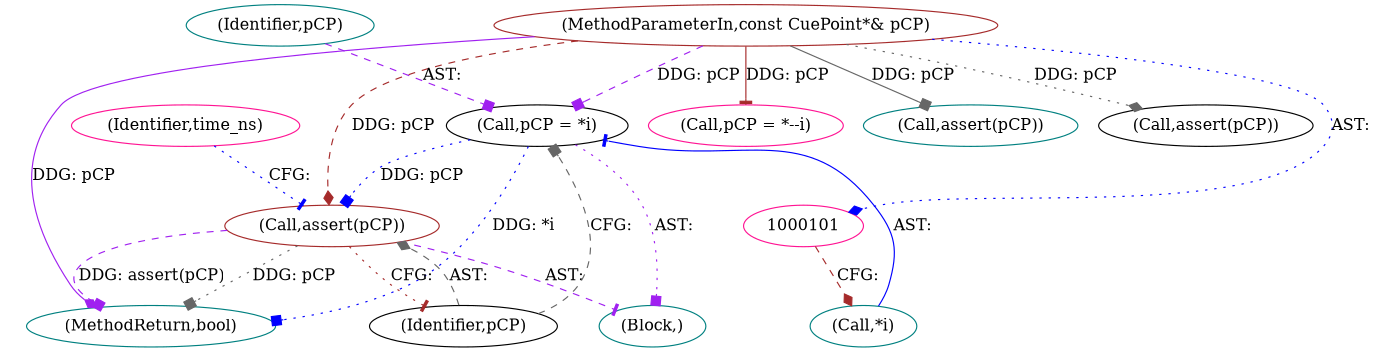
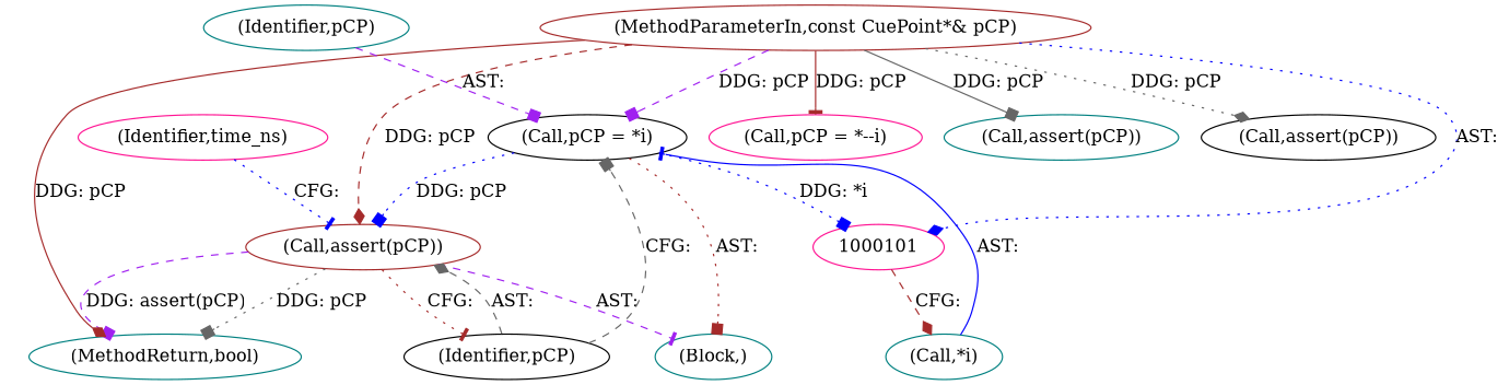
  digraph {
    node [color=teal]
    edge [arrowhead=box color=brown style=dotted]
    n1 [color=black label="(Call,pCP = *i)"]
    n2 [color=brown label="(Call,assert(pCP))"]
    n3 [label="(MethodReturn,bool)"]
    n4 [label="(Block,)"]
    n5 [color=black label="(Identifier,pCP)"]
    n6 [label="(Call,*i)"]
    n7 [color=brown label="(MethodParameterIn,const CuePoint*& pCP)"]
    n8 [color=deeppink label="(Call,pCP = *--i)"]
    n9 [label="(Call,assert(pCP))"]
    n10 [color=black label="(Call,assert(pCP))"]
    1000101 [color=deeppink]
    n12 [label="(Identifier,pCP)"]
    n13 [color=deeppink label="(Identifier,time_ns)"]
    n1 -> n2 [color=blue label="DDG: pCP"]
-   n1 -> n3 [color=blue label="DDG: *i"]
-   n1 -> n4 [color=purple label="AST: "]
+   n1 -> 1000101 [color=blue label="DDG: *i"]
+   n1 -> n4 [label="AST: "]
    n2 -> n3 [color=purple label="DDG: assert(pCP)" style=dashed]
    n2 -> n3 [color=gray40 label="DDG: pCP"]
    n2 -> n4 [arrowhead=tee color=purple label="AST: " style=dashed]
    n2 -> n5 [arrowhead=tee label="CFG: "]
    n5 -> n1 [color=gray40 label="CFG: " style=dashed]
    n5 -> n2 [arrowhead=diamond color=gray40 label="AST: " style=dashed]
    n6 -> n1 [arrowhead=tee color=blue label="AST: " style=solid]
    n7 -> n1 [color=purple label="DDG: pCP" style=dashed]
    n7 -> n2 [arrowhead=diamond label="DDG: pCP" style=dashed]
-   n7 -> n3 [arrowhead=diamond color=purple label="DDG: pCP" style=solid]
+   n7 -> n3 [arrowhead=diamond label="DDG: pCP" style=solid]
    n7 -> n8 [arrowhead=tee label="DDG: pCP" style=solid]
    n7 -> n9 [color=gray40 label="DDG: pCP" style=solid]
    n7 -> n10 [arrowhead=diamond color=gray40 label="DDG: pCP"]
    n7 -> 1000101 [arrowhead=diamond color=blue label="AST: "]
    1000101 -> n6 [arrowhead=diamond label="CFG: " style=dashed]
    n12 -> n1 [color=purple label="AST: " style=dashed]
    n13 -> n2 [arrowhead=tee color=blue label="CFG: "]
  }
